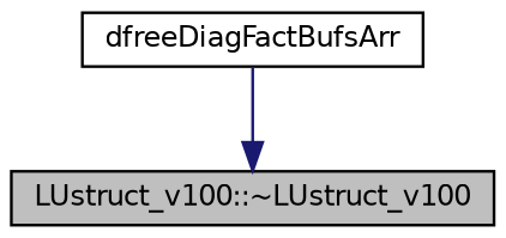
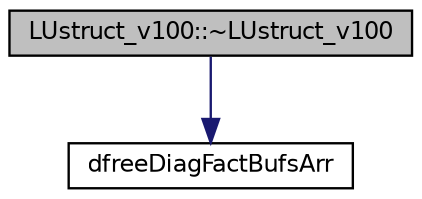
  digraph {
    rankdir=TB
    node [color=black fontname=Helvetica fontsize=10 shape=record style=filled]
    n1 [fillcolor=grey75 fontcolor=black height=0.2 label="LUstruct_v100::~LUstruct_v100" width=0.4]
    n2 [fillcolor=white height=0.2 label=dfreeDiagFactBufsArr width=0.4]
-   n2 -> n1 [color=midnightblue fontname=Helvetica fontsize=10 labelfontname=Helvetica labelfontsize=10 style=solid]
+   n1 -> n2 [color=midnightblue fontname=Helvetica fontsize=10 labelfontname=Helvetica labelfontsize=10 style=solid]
  }
